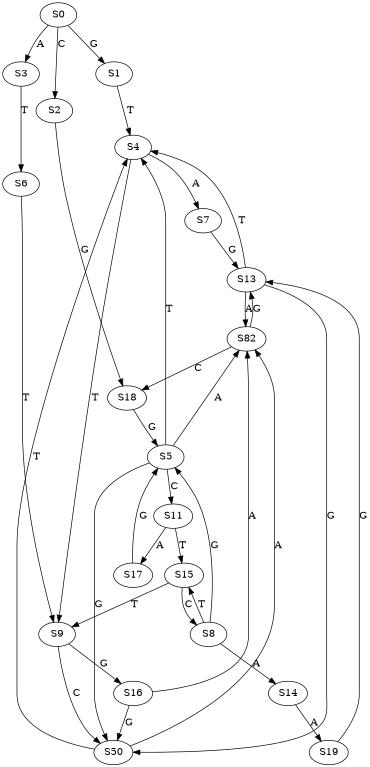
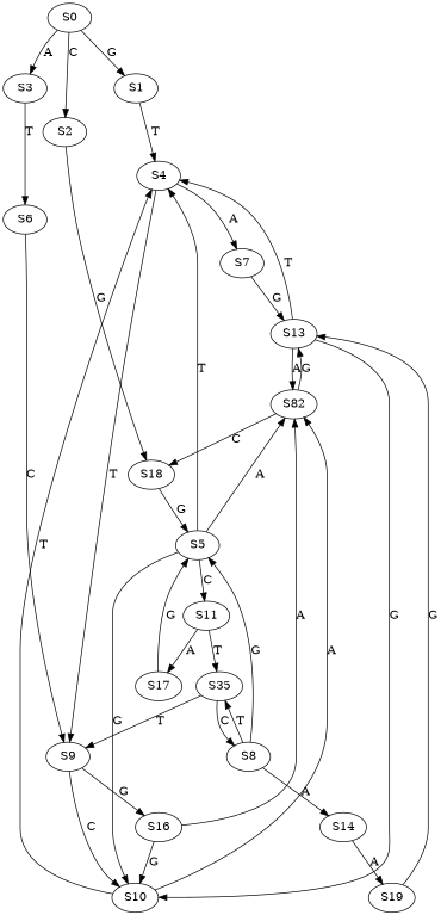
  strict digraph {
    S0
    S1
    S2
    S3
    S4
    S18
    S6
    S7
    S9
    S5
-   S10 [label=S50]
+   S10
    S11
    n13 [label=S82]
    S13
    S8
    S14
-   S15
+   S15 [label=S35]
    S16
    S17
    S19
    S0 -> S1 [label=G]
    S0 -> S2 [label=C]
    S0 -> S3 [label=A]
    S1 -> S4 [label=T]
    S2 -> S18 [label=G]
    S3 -> S6 [label=T]
    S4 -> S7 [label=A]
    S4 -> S9 [label=T]
    S18 -> S5 [label=G]
-   S6 -> S9 [label=T]
+   S6 -> S9 [label=C]
    S7 -> S13 [label=G]
    S9 -> S10 [label=C]
    S9 -> S16 [label=G]
    S5 -> S4 [label=T]
    S5 -> S10 [label=G]
    S5 -> S11 [label=C]
    S5 -> n13 [label=A]
    S10 -> S4 [label=T]
    S10 -> n13 [label=A]
    S11 -> S15 [label=T]
    S11 -> S17 [label=A]
    n13 -> S18 [label=C]
    n13 -> S13 [label=G]
    S13 -> S4 [label=T]
    S13 -> S10 [label=G]
    S13 -> n13 [label=A]
    S8 -> S5 [label=G]
    S8 -> S14 [label=A]
    S8 -> S15 [label=T]
    S14 -> S19 [label=A]
    S15 -> S9 [label=T]
    S15 -> S8 [label=C]
    S16 -> S10 [label=G]
    S16 -> n13 [label=A]
    S17 -> S5 [label=G]
    S19 -> S13 [label=G]
  }
